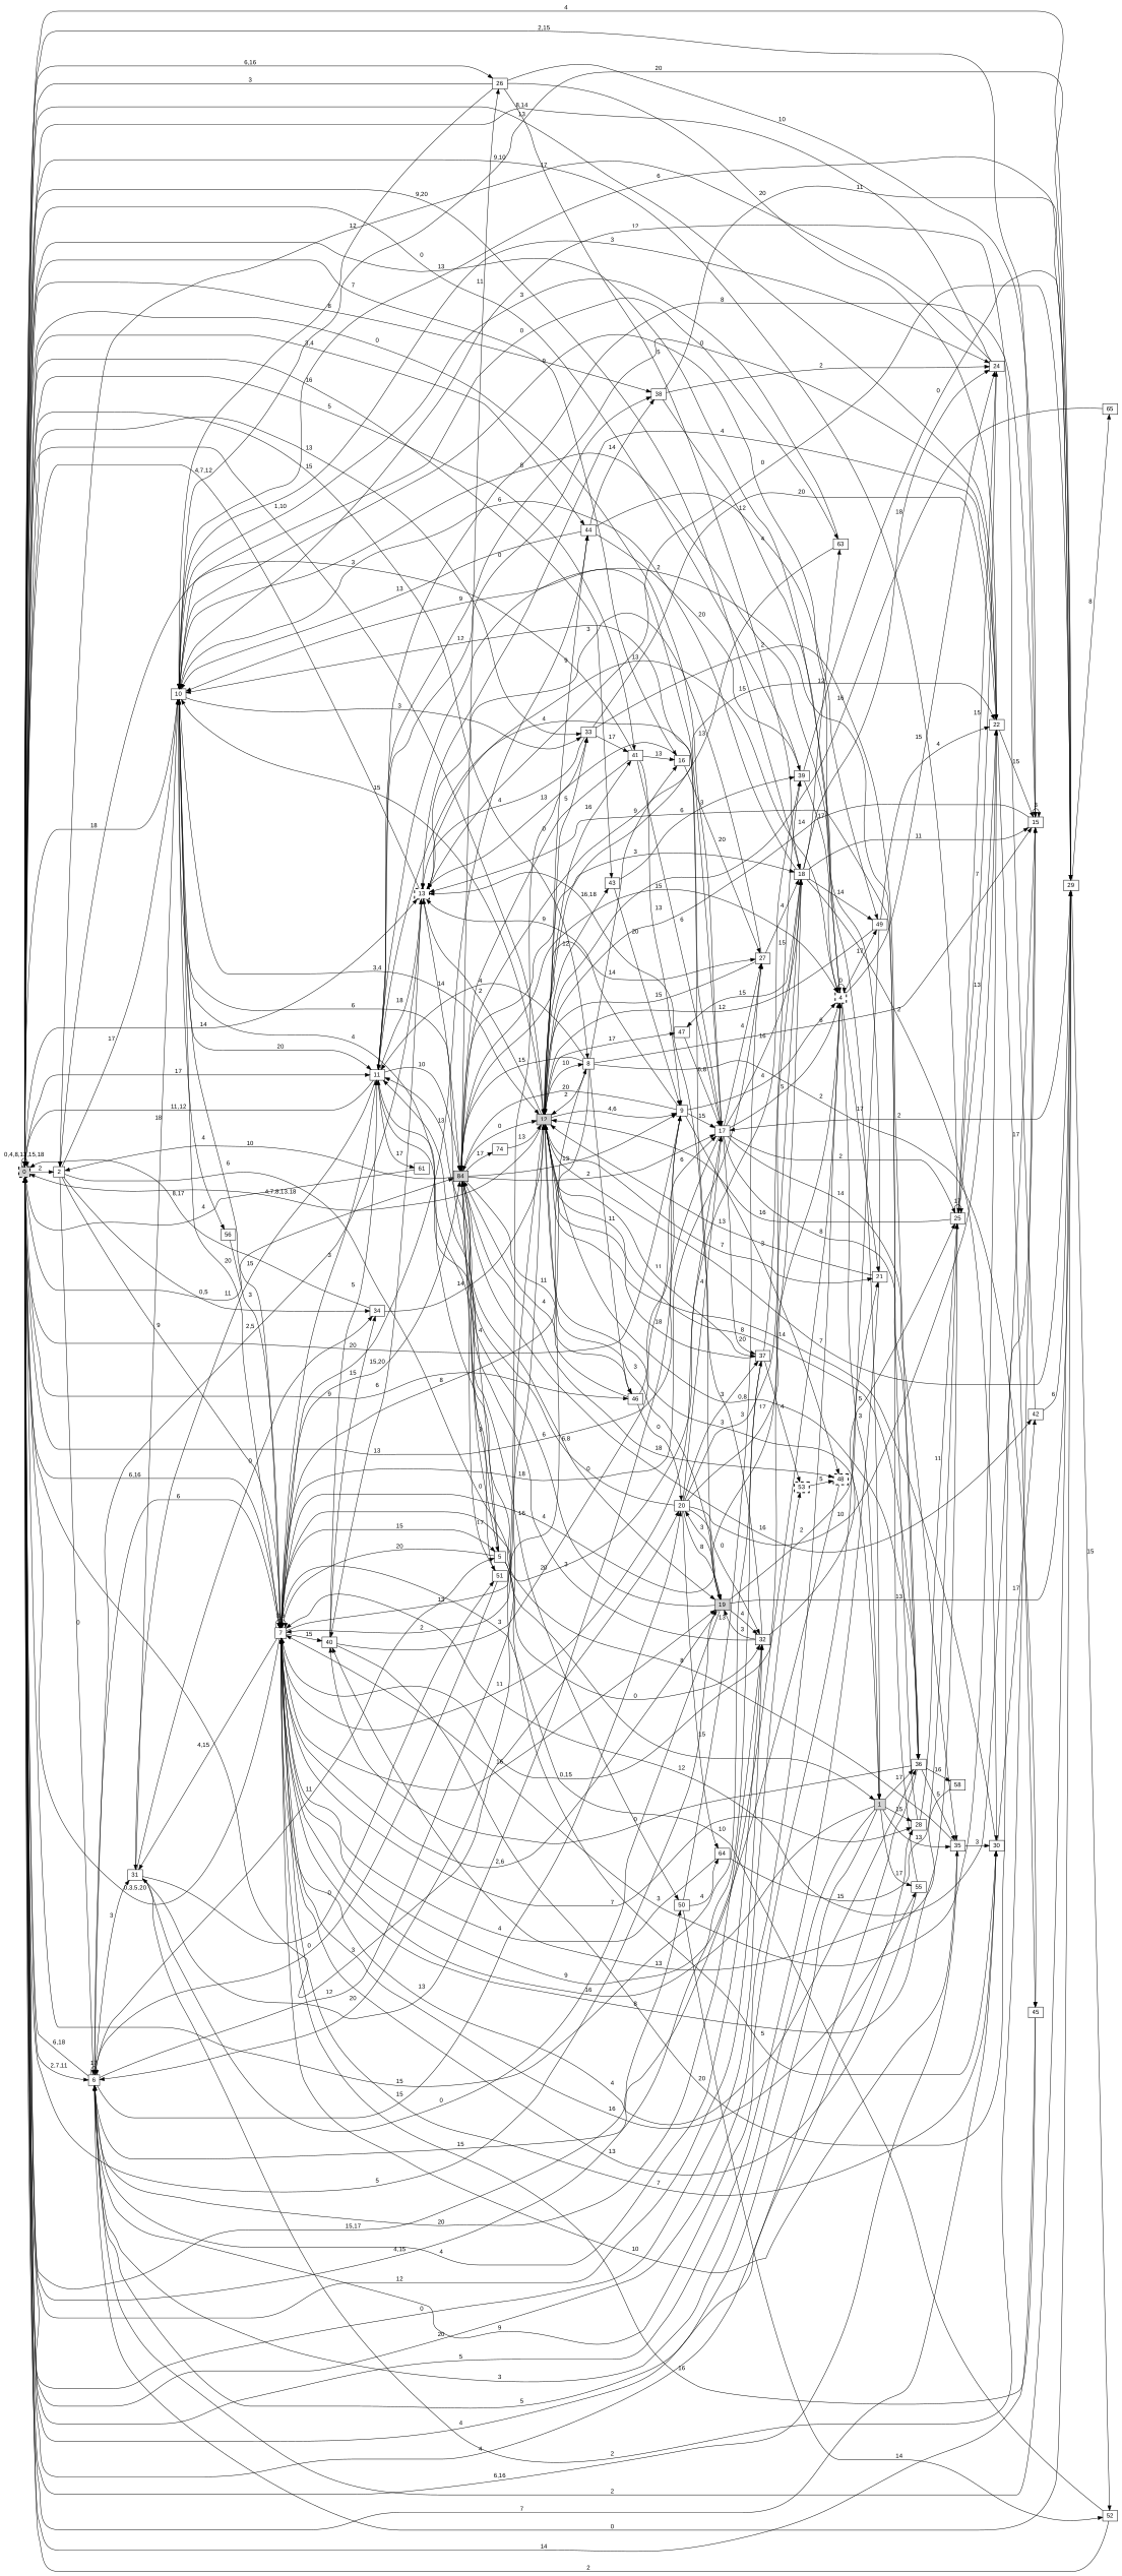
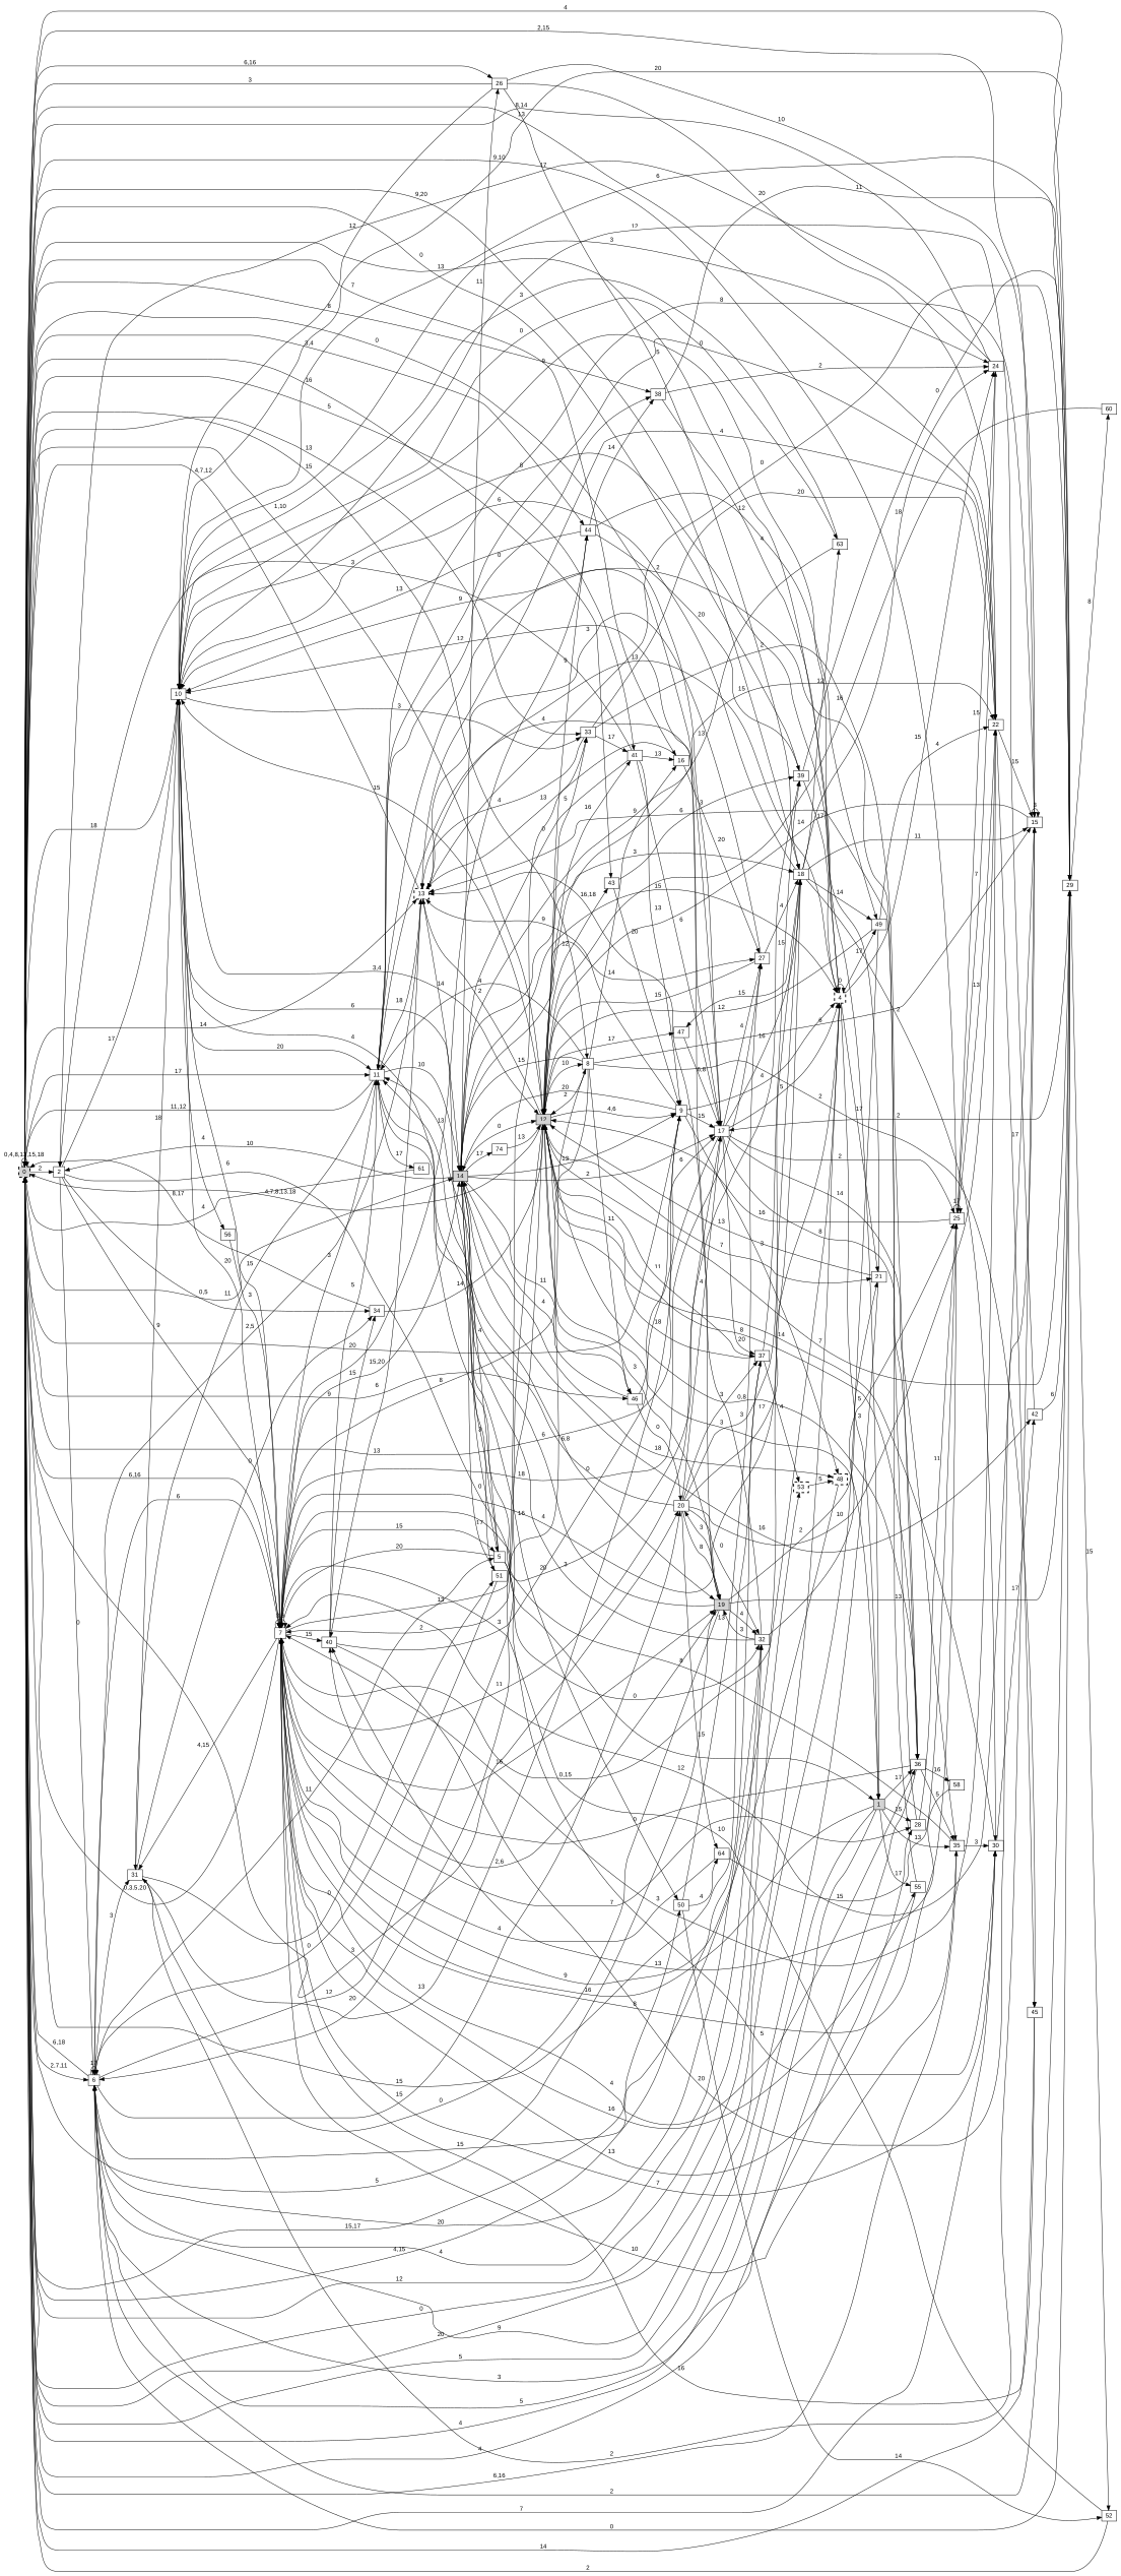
  digraph {
    rankdir=LR
    node [fontname=Arial shape=box]
    edge [fontname=Arial]
    n1 [height=0.1 label=0 style="filled,bold,dashed" width=0.1]
    n2 [height=0.1 label=2 width=0.1]
    n3 [height=0.1 label=4 style="bold,dashed" width=0.1]
    n4 [height=0.1 label=6 width=0.1]
    n5 [height=0.1 label=7 width=0.1]
    n6 [height=0.1 label=8 width=0.1]
    n7 [height=0.1 label=11 width=0.1]
    n8 [height=0.1 label=12 style=filled width=0.1]
    n9 [height=0.1 label=13 style="bold,dashed" width=0.1]
-   n10 [height=0.1 label=84 style=filled width=0.1]
+   n10 [height=0.1 label=14 style=filled width=0.1]
    n11 [height=0.1 label=16 width=0.1]
    n12 [height=0.1 label=17 width=0.1]
    n13 [height=0.1 label=18 width=0.1]
    n14 [height=0.1 label=19 style=filled width=0.1]
    n15 [height=0.1 label=20 width=0.1]
    n16 [height=0.1 label=26 width=0.1]
    n17 [height=0.1 label=32 width=0.1]
    n18 [height=0.1 label=33 width=0.1]
    n19 [height=0.1 label=37 width=0.1]
    n20 [height=0.1 label=38 width=0.1]
    n21 [height=0.1 label=41 width=0.1]
    n22 [height=0.1 label=43 width=0.1]
    n23 [height=0.1 label=44 width=0.1]
    n24 [height=0.1 label=46 width=0.1]
    n25 [height=0.1 label=50 width=0.1]
    n26 [height=0.1 label=53 style="bold,dashed" width=0.1]
    n27 [height=0.1 label=1 style=filled width=0.1]
    n28 [height=0.1 label=10 width=0.1]
    n29 [height=0.1 label=34 width=0.1]
    n30 [height=0.1 label=21 width=0.1]
    n31 [height=0.1 label=24 width=0.1]
    n32 [height=0.1 label=49 width=0.1]
    n33 [height=0.1 label=28 width=0.1]
    n34 [height=0.1 label=5 width=0.1]
    n35 [height=0.1 label=29 width=0.1]
    n36 [height=0.1 label=31 width=0.1]
    n37 [height=0.1 label=35 width=0.1]
    n38 [height=0.1 label=36 width=0.1]
    n39 [height=0.1 label=55 width=0.1]
    n40 [height=0.1 label=30 width=0.1]
    n41 [height=0.1 label=27 width=0.1]
    n42 [height=0.1 label=39 width=0.1]
    n43 [height=0.1 label=40 width=0.1]
    n44 [height=0.1 label=15 width=0.1]
    n45 [height=0.1 label=45 width=0.1]
    n46 [height=0.1 label=22 width=0.1]
    n47 [height=0.1 label=61 width=0.1]
    n48 [height=0.1 label=9 width=0.1]
    n49 [height=0.1 label=47 width=0.1]
    n50 [height=0.1 label=48 style="bold,dashed" width=0.1]
    n51 [height=0.1 label=42 width=0.1]
    n52 [height=0.1 label=51 width=0.1]
    n53 [height=0.1 label=74 width=0.1]
    n54 [height=0.1 label=25 width=0.1]
    n55 [height=0.1 label=63 width=0.1]
    n56 [height=0.1 label=64 width=0.1]
    n57 [height=0.1 label=52 width=0.1]
    n58 [height=0.1 label=58 width=0.1]
    n59 [height=0.1 label=56 width=0.1]
-   n60 [height=0.1 label=65 width=0.1]
+   n60 [height=0.1 label=60 width=0.1]
    n1 -> n1 [label="0,4,8,13,15,18"]
    n1 -> n2 [label=2]
    n1 -> n3 [label=20]
    n1 -> n4 [label="2,7,11"]
    n1 -> n5 [label="6,16"]
    n1 -> n6 [label=15]
    n1 -> n7 [label=17]
    n1 -> n8 [label="1,10"]
    n1 -> n9 [label=14]
    n1 -> n10 [label=11]
    n1 -> n11 [label=7]
    n1 -> n12 [label=0]
    n1 -> n13 [label="9,20"]
    n1 -> n14 [label=5]
    n1 -> n15 [label=3]
    n1 -> n16 [label="6,16"]
    n1 -> n17 [label=12]
    n1 -> n18 [label=13]
    n1 -> n19 [label="4,15"]
    n1 -> n20 [label=8]
    n1 -> n21 [label=5]
    n1 -> n22 [label=16]
    n1 -> n23 [label="3,4"]
    n1 -> n24 [label=9]
    n1 -> n25 [label="15,17"]
    n1 -> n26 [label=0]
    n2 -> n4 [label=0]
    n2 -> n5 [label=9]
    n2 -> n27 [label=0]
    n2 -> n28 [label=17]
    n2 -> n29 [label="0,5"]
    n3 -> n1 [label=13]
    n3 -> n3 [label=0]
    n3 -> n5 [label="0,15"]
    n3 -> n9 [label=13]
    n3 -> n27 [label=3]
    n3 -> n30 [label=17]
    n3 -> n31 [label=15]
    n3 -> n32 [label=17]
    n4 -> n1 [label="6,18"]
    n4 -> n4 [label=17]
    n4 -> n5 [label=6]
    n4 -> n8 [label=12]
    n4 -> n9 [label="2,5"]
    n4 -> n15 [label=15]
    n4 -> n17 [label=20]
    n4 -> n33 [label=5]
    n4 -> n34 [label=11]
    n4 -> n35 [label=0]
    n4 -> n36 [label=3]
    n5 -> n1 [label="0,3,5,20"]
    n5 -> n5 [label="3,6"]
    n5 -> n6 [label=8]
    n5 -> n7 [label=3]
    n5 -> n10 [label="15,20"]
    n5 -> n12 [label=11]
    n5 -> n13 [label=4]
    n5 -> n14 [label=16]
    n5 -> n18 [label=13]
    n5 -> n23 [label=13]
    n5 -> n28 [label=6]
    n5 -> n33 [label=7]
    n5 -> n34 [label=15]
    n5 -> n36 [label="4,15"]
    n5 -> n37 [label=10]
    n5 -> n38 [label=4]
    n5 -> n39 [label=16]
    n5 -> n40 [label=7]
    n5 -> n41 [label=18]
    n5 -> n42 [label=20]
    n5 -> n43 [label=15]
    n6 -> n4 [label=20]
    n6 -> n7 [label=4]
    n6 -> n8 [label=2]
    n6 -> n10 [label=15]
    n6 -> n11 [label=9]
    n6 -> n24 [label=11]
    n6 -> n44 [label=6]
    n6 -> n45 [label=2]
    n7 -> n1 [label="11,12"]
    n7 -> n9 [label=18]
    n7 -> n10 [label=10]
    n7 -> n20 [label=0]
    n7 -> n25 [label=16]
    n7 -> n36 [label=15]
    n7 -> n44 [label=8]
    n7 -> n46 [label=0]
    n7 -> n47 [label=17]
    n8 -> n1 [label="4,7,8,13,18"]
    n8 -> n5 [label=2]
    n8 -> n6 [label=10]
    n8 -> n9 [label=2]
    n8 -> n14 [label=3]
    n8 -> n18 [label=5]
    n8 -> n19 [label=11]
    n8 -> n21 [label=16]
    n8 -> n22 [label=12]
    n8 -> n23 [label=9]
    n8 -> n28 [label=15]
    n8 -> n30 [label=7]
    n8 -> n35 [label=7]
    n8 -> n38 [label="0,8"]
    n8 -> n48 [label="4,6"]
    n8 -> n49 [label=17]
    n9 -> n1 [label="4,7,12"]
    n9 -> n10 [label=14]
    n9 -> n43 [label=6]
    n10 -> n2 [label=10]
    n10 -> n3 [label=15]
    n10 -> n8 [label=0]
    n10 -> n12 [label=2]
    n10 -> n13 [label=3]
    n10 -> n14 [label=0]
    n10 -> n16 [label=11]
    n10 -> n24 [label=11]
    n10 -> n34 [label=3]
    n10 -> n41 [label=14]
    n10 -> n46 [label=15]
    n10 -> n48 [label=13]
    n10 -> n50 [label=18]
    n10 -> n51 [label=16]
    n10 -> n52 [label=17]
    n10 -> n53 [label=17]
    n11 -> n9 [label=13]
    n11 -> n41 [label=20]
    n12 -> n1 [label=13]
    n12 -> n3 [label=5]
    n12 -> n7 [label=4]
    n12 -> n13 [label=16]
    n12 -> n19 [label=20]
    n12 -> n28 [label=9]
    n12 -> n37 [label=14]
    n12 -> n38 [label=8]
    n12 -> n41 [label=4]
    n12 -> n54 [label=2]
    n13 -> n4 [label=15]
    n13 -> n28 [label=6]
    n13 -> n31 [label=18]
    n13 -> n32 [label=14]
    n13 -> n40 [label=2]
    n13 -> n44 [label=11]
    n13 -> n49 [label=15]
    n13 -> n55 [label=12]
    n14 -> n5 [label="2,6"]
    n14 -> n7 [label=6]
    n14 -> n15 [label=3]
    n14 -> n17 [label=4]
    n14 -> n28 [label=12]
    n14 -> n30 [label=2]
    n14 -> n35 [label=13]
    n14 -> n36 [label=0]
    n15 -> n3 [label=17]
    n15 -> n10 [label="6,8"]
    n15 -> n12 [label=4]
    n15 -> n13 [label=3]
    n15 -> n14 [label=8]
    n15 -> n17 [label=0]
    n15 -> n19 [label=3]
    n15 -> n46 [label=10]
    n15 -> n56 [label=15]
    n16 -> n1 [label=3]
    n16 -> n13 [label=5]
    n16 -> n28 [label=12]
    n16 -> n44 [label=10]
    n16 -> n46 [label=20]
    n17 -> n4 [label=4]
    n17 -> n7 [label=3]
    n17 -> n9 [label="16,18"]
    n17 -> n14 [label=3]
    n17 -> n54 [label=5]
    n18 -> n9 [label=4]
    n18 -> n21 [label=17]
    n18 -> n38 [label=2]
    n18 -> n46 [label=20]
    n19 -> n1 [label=15]
    n19 -> n8 [label=18]
    n19 -> n26 [label=4]
    n19 -> n42 [label=15]
    n20 -> n27 [label=4]
    n20 -> n31 [label=2]
    n20 -> n35 [label=11]
    n21 -> n2 [label=3]
    n21 -> n10 [label=0]
    n21 -> n11 [label=13]
    n21 -> n12 [label=6]
    n21 -> n48 [label=13]
    n22 -> n42 [label=3]
    n22 -> n48 [label=20]
    n23 -> n20 [label=14]
    n23 -> n28 [label=13]
    n23 -> n32 [label=12]
    n23 -> n42 [label=20]
    n24 -> n10 [label=4]
    n24 -> n12 [label=6]
    n24 -> n15 [label=0]
    n25 -> n41 [label=13]
    n25 -> n56 [label=4]
    n25 -> n57 [label=14]
    n26 -> n50 [label=5]
    n27 -> n1 [label=4]
    n27 -> n4 [label=3]
    n27 -> n5 [label=16]
    n27 -> n8 [label=3]
    n27 -> n33 [label=15]
    n27 -> n37 [label=13]
    n27 -> n38 [label=17]
    n27 -> n39 [label=17]
    n28 -> n1 [label=18]
    n28 -> n3 [label=8]
    n28 -> n5 [label=20]
    n28 -> n7 [label=20]
    n28 -> n8 [label="3,4"]
    n28 -> n18 [label=3]
    n28 -> n31 [label=3]
    n28 -> n35 [label=20]
    n28 -> n55 [label=0]
    n28 -> n59 [label=4]
    n29 -> n1 [label="8,17"]
    n29 -> n8 [label=14]
    n30 -> n1 [label=5]
    n30 -> n8 [label=13]
    n30 -> n28 [label=9]
    n31 -> n1 [label="8,14"]
    n31 -> n2 [label=17]
    n31 -> n54 [label=15]
    n32 -> n4 [label=9]
    n32 -> n8 [label=12]
    n32 -> n46 [label=4]
    n33 -> n7 [label=2]
    n33 -> n54 [label=11]
    n34 -> n5 [label=20]
    n34 -> n10 [label=4]
    n34 -> n17 [label=0]
    n34 -> n28 [label=4]
    n34 -> n40 [label=5]
    n35 -> n1 [label=4]
    n35 -> n4 [label=2]
    n35 -> n9 [label=0]
    n35 -> n12 [label=2]
    n35 -> n28 [label=6]
    n35 -> n57 [label=15]
    n35 -> n60 [label=8]
    n36 -> n28 [label=18]
    n36 -> n29 [label=0]
    n36 -> n44 [label=2]
    n36 -> n48 [label=13]
    n36 -> n52 [label=0]
    n37 -> n1 [label="6,16"]
    n37 -> n7 [label=8]
    n37 -> n40 [label=3]
    n38 -> n1 [label=4]
    n38 -> n8 [label=8]
    n38 -> n37 [label=5]
    n38 -> n43 [label=0]
    n38 -> n58 [label=16]
    n39 -> n5 [label=13]
    n39 -> n9 [label=6]
    n40 -> n1 [label=7]
    n40 -> n8 [label=14]
    n40 -> n51 [label=17]
    n41 -> n8 [label=15]
    n41 -> n9 [label=3]
    n41 -> n13 [label=4]
    n42 -> n1 [label=0]
    n42 -> n3 [label=17]
    n42 -> n35 [label=0]
    n43 -> n7 [label=5]
    n43 -> n29 [label=15]
    n43 -> n44 [label=20]
    n43 -> n48 [label=3]
    n44 -> n1 [label="2,15"]
    n44 -> n5 [label=12]
    n44 -> n8 [label=14]
    n44 -> n44 [label=3]
    n45 -> n1 [label=14]
    n45 -> n5 [label=16]
    n46 -> n1 [label=13]
    n46 -> n5 [label=3]
    n46 -> n9 [label=4]
    n46 -> n44 [label=15]
    n46 -> n45 [label=17]
    n47 -> n1 [label=4]
    n48 -> n1 [label=20]
    n48 -> n3 [label=4]
    n48 -> n9 [label=9]
    n48 -> n10 [label=20]
    n48 -> n12 [label=15]
    n48 -> n50 [label=3]
    n49 -> n12 [label="6,8"]
    n50 -> n5 [label=9]
    n51 -> n28 [label=12]
    n51 -> n35 [label=6]
    n52 -> n4 [label=0]
    n52 -> n28 [label=6]
    n53 -> n8 [label=13]
    n54 -> n1 [label="9,10"]
    n54 -> n5 [label=8]
    n54 -> n8 [label=16]
    n54 -> n31 [label=7]
    n54 -> n46 [label=13]
    n54 -> n54 [label=17]
    n55 -> n8 [label=13]
    n55 -> n28 [label=3]
    n56 -> n5 [label=4]
    n56 -> n54 [label=15]
    n57 -> n1 [label=2]
    n57 -> n5 [label=10]
    n58 -> n43 [label=13]
    n59 -> n5 [label=3]
    n60 -> n8 [label=16]
  }
